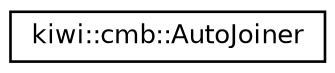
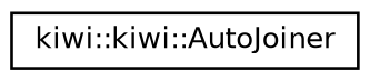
  digraph {
    rankdir=LR
-   n1 [color=black fillcolor=white fontname=Helvetica fontsize=10 height=0.2 label="kiwi::cmb::AutoJoiner" shape=record style=filled width=0.4]
+   n1 [color=black fillcolor=white fontname=Helvetica fontsize=10 height=0.2 label="kiwi::kiwi::AutoJoiner" shape=record style=filled width=0.4]
  }
